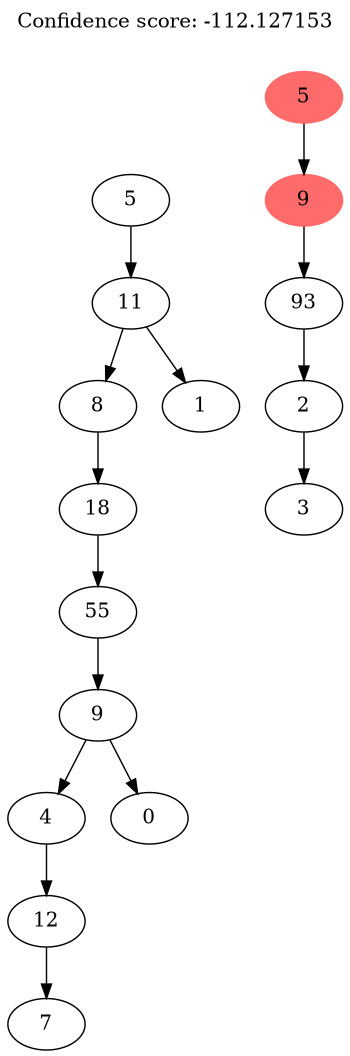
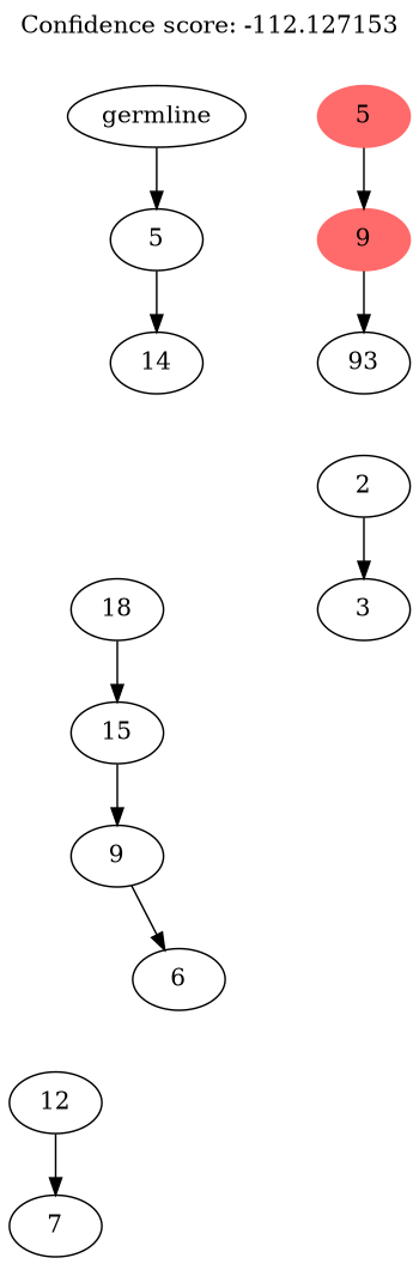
  digraph {
    label="Confidence score: -112.127153"
    labelloc=t
    n1 [label=12]
    n2 [label=7]
-   n3 [label=4]
    n4 [label=2]
    n5 [label=3]
    n6 [label=93]
    n7 [color=indianred1 label=9 style=filled]
    n8 [color=indianred1 label=5 style=filled]
-   n9 [label=0]
+   n9 [label=6]
    n10 [label=9]
-   n11 [label=55]
+   n11 [label=15]
    n12 [label=18]
-   n13 [label=8]
-   n14 [label=11]
-   n15 [label=1]
+   n14 [label=14]
    n16 [label=5]
+   n17 [label=germline]
    n1 -> n2
-   n3 -> n1
    n4 -> n5
-   n6 -> n4
    n7 -> n6
    n8 -> n7
-   n10 -> n3
    n10 -> n9
    n11 -> n10
    n12 -> n11
-   n13 -> n12
-   n14 -> n13
-   n14 -> n15
    n16 -> n14
+   n17 -> n16
  }
